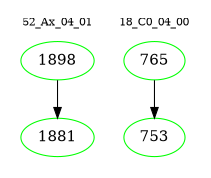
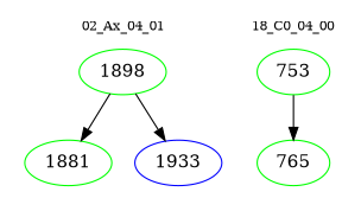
  digraph {
    node [color=green]
    edge [color=black]
    n1 [label=1898]
    n2 [label=1881]
+   n3 [color=blue label=1933]
    n4 [label=753]
    n5 [label=765]
    subgraph cluster_1 {
      color=white
      fontsize=10
-     label="52_Ax_04_01"
+     label="02_Ax_04_01"
      n1
      n2
+     n3
    }
    subgraph cluster_2 {
      color=white
      fontsize=10
      label="18_C0_04_00"
      n4
      n5
    }
    n1 -> n2
-   n5 -> n4
+   n1 -> n3
+   n4 -> n5
  }
